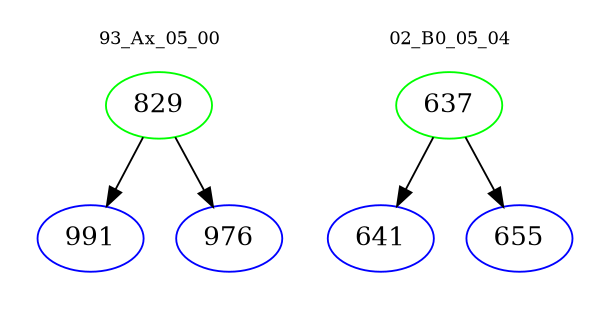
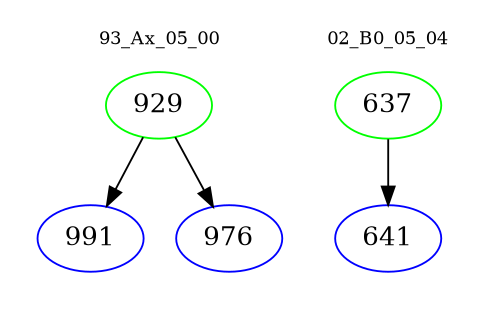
  digraph {
    node [color=blue]
    edge [color=black]
-   n1 [color=green label=829]
+   n1 [color=green label=929]
    n2 [label=991]
    n3 [label=976]
    n4 [color=green label=637]
    n5 [label=641]
-   n6 [label=655]
    subgraph cluster_1 {
      color=white
      fontsize=10
      label="93_Ax_05_00"
      n1
      n2
      n3
    }
    subgraph cluster_2 {
      color=white
      fontsize=10
      label="02_B0_05_04"
      n4
      n5
-     n6
    }
    n1 -> n2
    n1 -> n3
    n4 -> n5
-   n4 -> n6
  }
